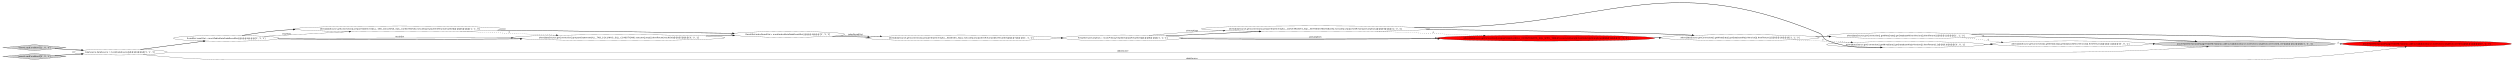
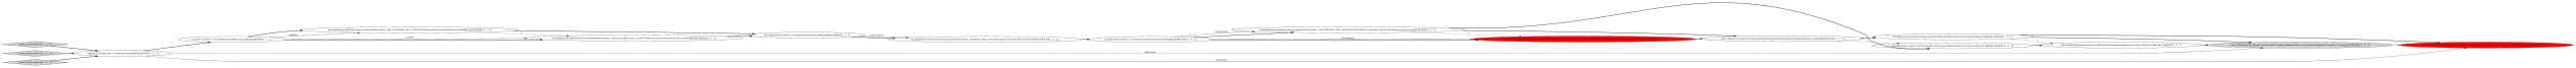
  digraph {
    rankdir=LR
    fontname="Liberation Sans"
    node [fillcolor=white shape=ellipse style=filled fontname="Liberation Sans"]
    edge [style=bold fontname="Liberation Sans"]
    n1 [fillcolor=red label="assertTableMetaDataMap(getTableMetaDataLoader().load(dataSource,Collections.singletonList(\"tbl\")))@@@12@@@['0', '1', '0']"]
    n2 [label="when(dataSource.getConnection().getMetaData().getDatabaseMinorVersion()).thenReturn(1)@@@11@@@['1', '1', '0']"]
    n3 [fillcolor=lightgray label="assertTableMetaDataMap(getTableMetaDataLoader().load(dataSource,Collections.singletonList(\"existed_tbl\")))@@@12@@@['1', '0', '1']"]
    n4 [label="when(dataSource.getConnection().getMetaData().getDatabaseMinorVersion()).thenReturn(2)@@@11@@@['0', '0', '1']"]
    n5 [label="when(dataSource.getConnection().getMetaData().getDatabaseMajorVersion()).thenReturn(11)@@@10@@@['0', '0', '1']"]
    n6 [label="when(dataSource.getConnection().prepareStatement(ALL_TAB_COLUMNS_SQL_CONDITION5).executeQuery()).thenReturn(resultSet)@@@5@@@['1', '1', '0']"]
    n7 [label="ResultSet indexResultSet = mockIndexMetaDataResultSet()@@@6@@@['1', '1', '1']"]
    n8 [label="when(dataSource.getConnection().prepareStatement(ALL_TAB_COLUMNS_SQL_CONDITION6).executeQuery()).thenReturn(resultSet)@@@5@@@['0', '0', '1']"]
+   n9 [fillcolor=lightgray label="assertLoadCondition5['0', '1', '0']" shape=diamond]
    n10 [label="DataSource dataSource = mockDataSource()@@@3@@@['1', '1', '1']"]
    n11 [fillcolor=lightgray label="assertLoadCondition5['1', '0', '0']" shape=diamond]
    n12 [label="ResultSet resultSet = mockTableMetaDataResultSet()@@@4@@@['1', '1', '1']"]
    n13 [label="when(dataSource.getConnection().prepareStatement(ALL_CONSTRAINTS_SQL_WITHEXISTEDTABLES).executeQuery()).thenReturn(primaryKeys)@@@9@@@['1', '0', '1']"]
    n14 [fillcolor=red label="when(dataSource.getConnection().prepareStatement(ALL_CONSTRAINTS_SQL_WITH_TABLES).executeQuery()).thenReturn(primaryKeys)@@@9@@@['0', '1', '0']"]
    n15 [label="when(dataSource.getConnection().getMetaData().getDatabaseMajorVersion()).thenReturn(12)@@@10@@@['1', '1', '0']"]
    n16 [label="when(dataSource.getConnection().prepareStatement(ALL_INDEXES_SQL).executeQuery()).thenReturn(indexResultSet)@@@7@@@['1', '1', '1']"]
    n17 [label="ResultSet primaryKeys = mockPrimaryKeysMetaDataResultSet()@@@8@@@['1', '1', '1']"]
    n18 [fillcolor=lightgray label="assertLoadCondition6['0', '0', '1']" shape=diamond]
    n2 -> n1
    n2 -> n3
    n2 -> n4 [label=0 style=dashed]
    n3 -> n1 [label=0 style=dashed]
    n4 -> n3
    n5 -> n4
    n6 -> n7
    n6 -> n8 [label=0 style=dashed]
    n7 -> n16 [label=indexResultSet style=solid]
    n7 -> n16
    n8 -> n7
+   n9 -> n10
    n10 -> n1 [label=dataSource style=solid]
    n10 -> n3 [label=dataSource style=solid]
    n10 -> n12
    n11 -> n10
    n12 -> n6
    n12 -> n6 [label=resultSet style=solid]
    n12 -> n8 [label=resultSet style=solid]
    n12 -> n8
    n13 -> n5
    n13 -> n14 [label=0 style=dashed]
    n13 -> n15
    n14 -> n15
    n15 -> n2
    n15 -> n5 [label=0 style=dashed]
    n16 -> n17
    n17 -> n13 [label=primaryKeys style=solid]
    n17 -> n13
    n17 -> n14 [label=primaryKeys style=solid]
    n17 -> n14
    n18 -> n10
  }
